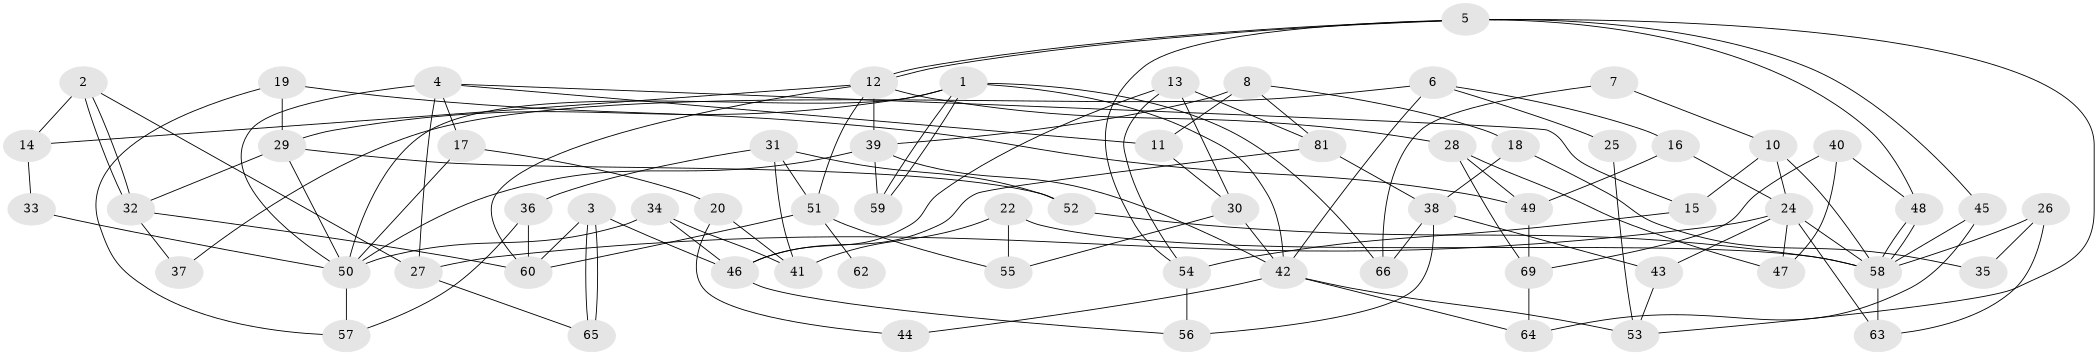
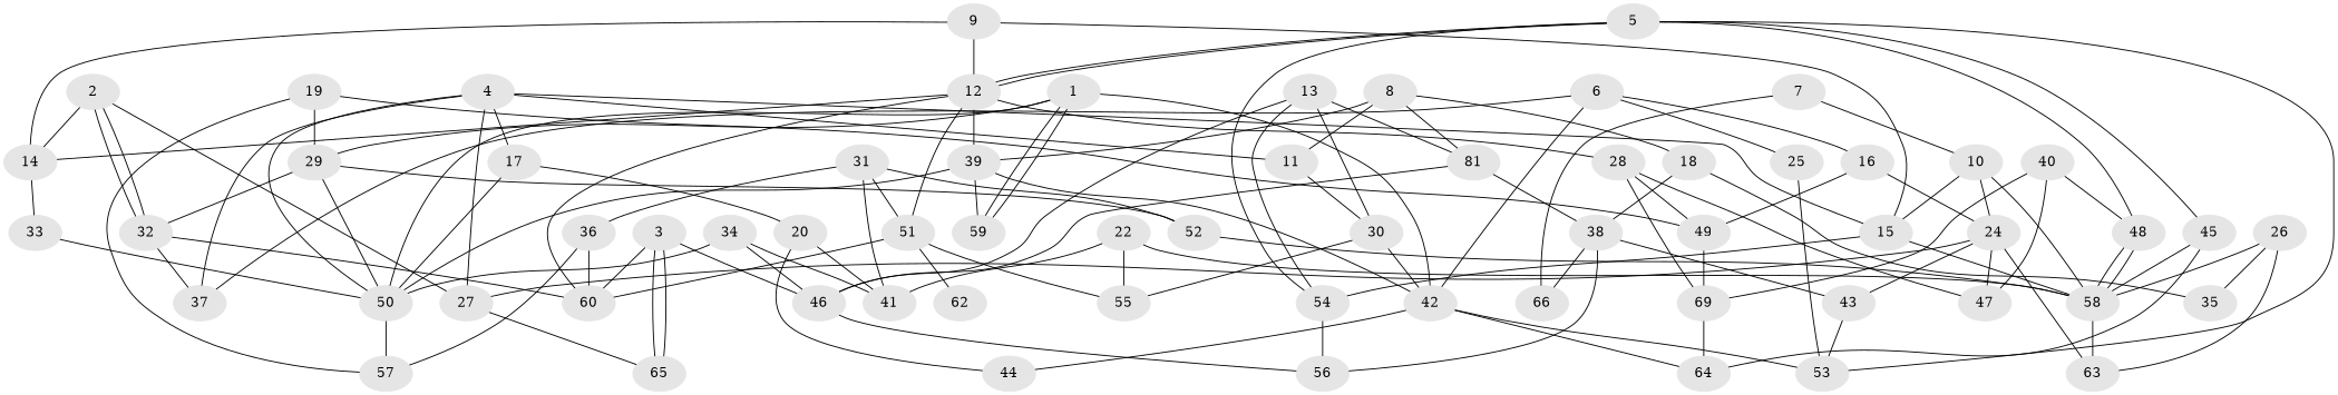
  graph {
    node [color=gray90 style=filled]
    1
    29
    42
    50
    59
    66
    32
    52
    53
    44
    64
    57
    2
    14
    27
    33
    65
    37
    60
    3
    46
    56
    4
    11
    15
    17
    30
    54
    58
    20
    5
    12
    45
    48
    39
    28
    51
    6
    16
    25
    24
    49
    7
    10
    8
    18
    n47 [label=81]
    35
    38
+   9
    47
    43
    63
    55
    n55 [label=69]
    62
    13
    41
    19
    22
    26
    31
    36
    34
    40
    1 -- 29
    1 -- 42
    1 -- 50
    1 -- 59
    1 -- 59
-   1 -- 66
    29 -- 50
    29 -- 32
    29 -- 52
    42 -- 53
    42 -- 44
    42 -- 64
    50 -- 57
    32 -- 37
    32 -- 60
    52 -- 58
    2 -- 32
    2 -- 32
    2 -- 14
    2 -- 27
    14 -- 33
    27 -- 65
    33 -- 50
    3 -- 65
    3 -- 65
    3 -- 60
    3 -- 46
    46 -- 56
    4 -- 50
    4 -- 27
+   4 -- 37
    4 -- 11
    4 -- 15
    4 -- 17
    11 -- 30
    15 -- 54
-   24 -- 58
+   15 -- 58
    17 -- 50
    17 -- 20
    30 -- 42
    30 -- 55
    54 -- 56
    58 -- 63
    20 -- 44
    20 -- 41
    5 -- 53
    5 -- 54
    5 -- 12
    5 -- 12
    5 -- 45
    5 -- 48
    12 -- 14
    12 -- 60
    12 -- 39
    12 -- 28
    12 -- 51
    45 -- 64
    45 -- 58
    48 -- 58
    48 -- 58
    39 -- 42
    39 -- 50
    39 -- 59
    28 -- 49
    28 -- 47
    28 -- n55
    51 -- 60
    51 -- 55
    51 -- 62
    6 -- 42
    6 -- 37
    6 -- 16
    6 -- 25
    16 -- 24
    16 -- 49
    25 -- 53
    24 -- 27
    24 -- 47
    24 -- 43
    24 -- 63
    49 -- n55
    7 -- 66
    7 -- 10
    10 -- 15
    10 -- 58
    10 -- 24
    8 -- 11
    8 -- 39
    8 -- 18
    8 -- n47
    18 -- 35
    18 -- 38
    n47 -- 46
    n47 -- 38
    38 -- 66
    38 -- 56
    38 -- 43
+   9 -- 14
+   9 -- 15
+   9 -- 12
    43 -- 53
    n55 -- 64
    13 -- 46
    13 -- 30
    13 -- 54
    13 -- n47
    19 -- 29
    19 -- 57
    19 -- 49
    22 -- 58
    22 -- 55
    22 -- 41
    26 -- 58
    26 -- 35
    26 -- 63
    31 -- 52
    31 -- 51
    31 -- 41
    31 -- 36
    36 -- 57
    36 -- 60
    34 -- 50
    34 -- 46
    34 -- 41
    40 -- 48
    40 -- 47
    40 -- n55
  }
